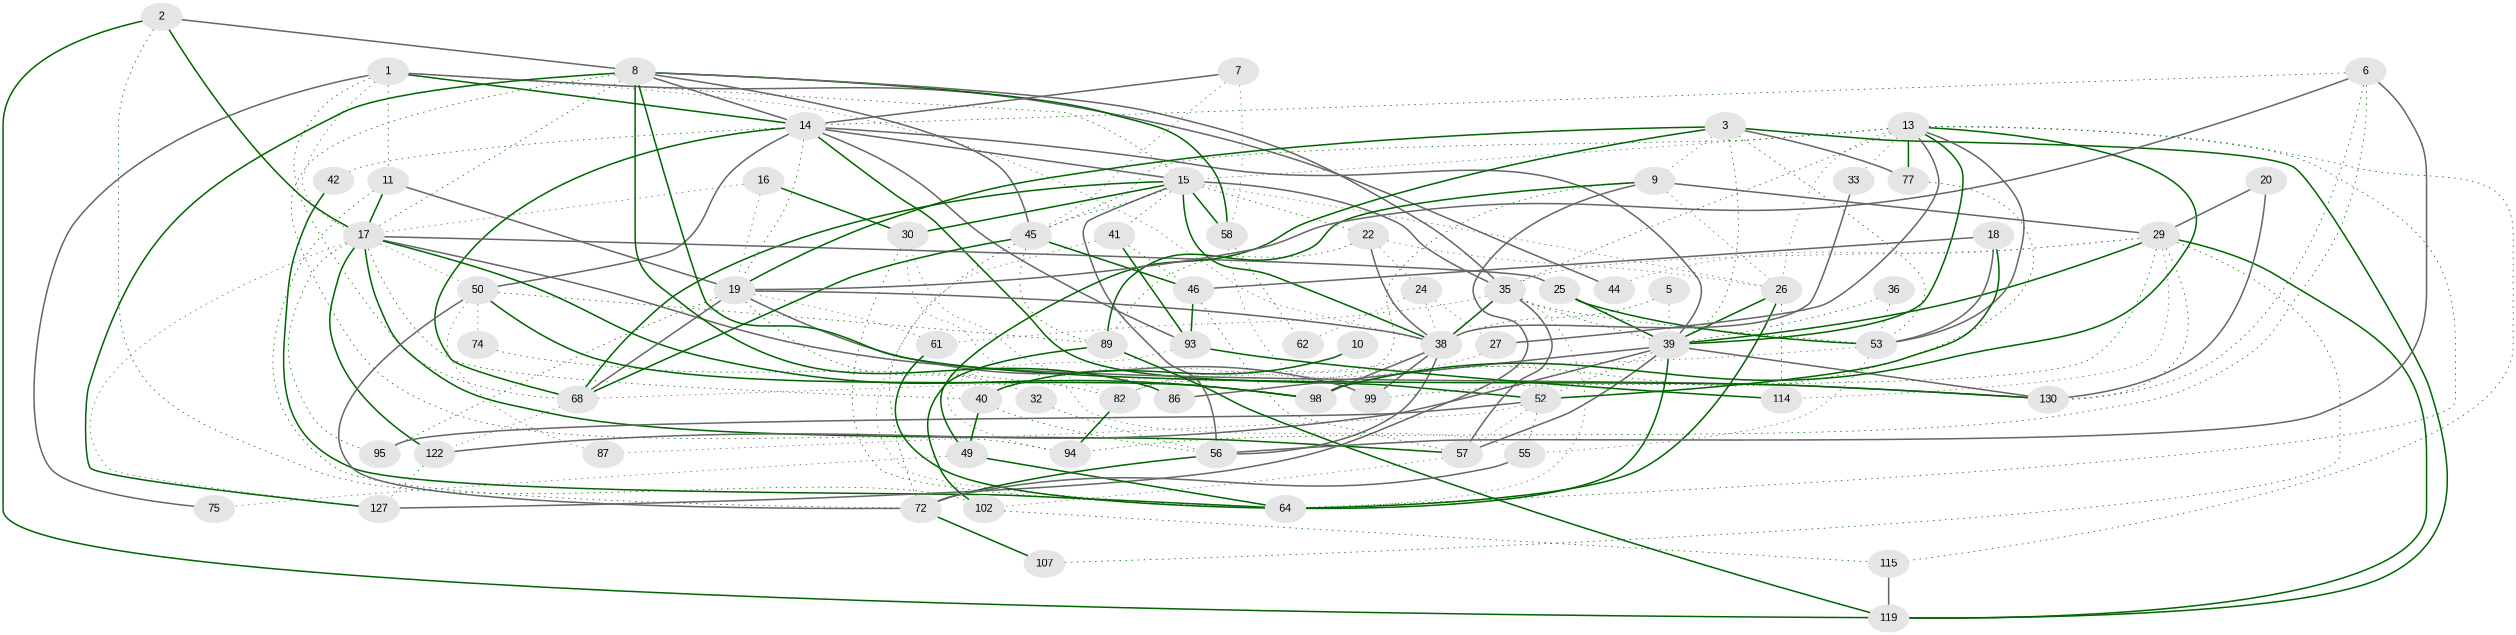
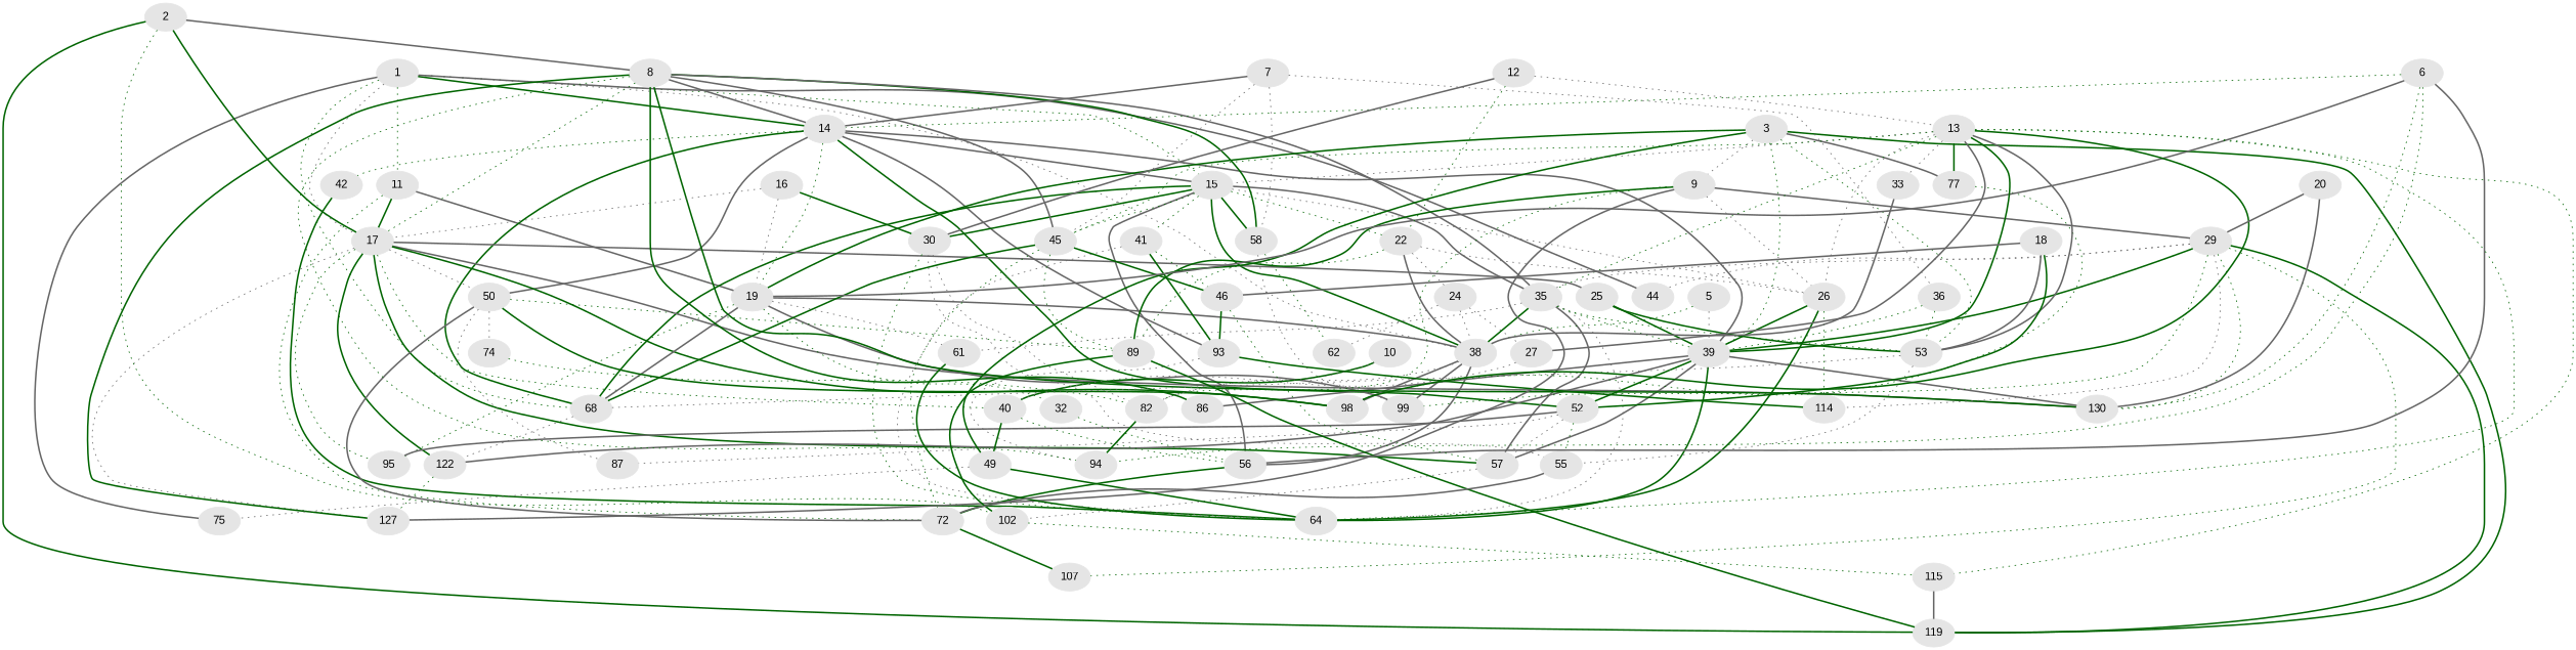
  graph {
    fontname="Liberation Sans"
    node [color=gray90 fontname="Liberation Sans" style=filled]
    edge [color=darkgreen fontname="Liberation Sans" style=dotted]
    1 [super="+137+4"]
    11
    14 [super="+23+132"]
    15 [super="+47"]
    17 [super="+31+48"]
    38 [super="+65+59"]
    44
    68
    75
    19 [super="+28"]
    72 [super="+81"]
    39 [super="+78+108+43"]
    42
    50 [super="+80"]
    52 [super="+60+71"]
    93
    56 [super="+135"]
    45 [super="+129+91"]
    58
    35 [super="+113+70+123"]
    26 [super="+83+124"]
    22 [super="+84"]
    30 [super="+133"]
    41
    130
    127
    40 [super="+96"]
    98 [super="+101"]
    25 [super="+140"]
    57 [super="+73"]
    95
    122 [super="+126"]
    82
    99 [super="+105"]
    2 [super="+103"]
    8 [super="+139+34"]
    102
    119 [super="+131"]
    94
    86
    115
    3 [super="+76"]
    9 [super="+21"]
    49
    53 [super="+100+88"]
    77
    29 [super="+63+121"]
    89 [super="+112"]
    32
    61
    64 [super="+85"]
    55
    5
    6 [super="+109"]
    7
    36
    46 [super="+66"]
    62
    114
    107
    10
    13 [super="+117"]
    27
    33
+   12
    24 [super="+111"]
    74
    87
    16
    18
    20
    1 -- 11
    1 -- 14 [style=bold]
    1 -- 15
    1 -- 17 [color=gray40 weight=2]
    1 -- 38 [color=gray40]
    1 -- 44 [color=gray40 style=bold]
    1 -- 68
    1 -- 75 [color=gray40 style=bold]
    11 -- 17 [style=bold]
    11 -- 19 [color=gray40 style=bold]
    11 -- 72
    14 -- 15 [color=gray40 style=bold]
    14 -- 68 [style=bold]
    14 -- 19 [weight=3]
    14 -- 39 [color=gray40 style=bold]
    14 -- 42
    14 -- 50 [color=gray40 style=bold]
    14 -- 52 [style=bold]
    14 -- 93 [color=gray40 style=bold]
    15 -- 38 [style=bold]
    15 -- 68 [style=bold]
    15 -- 56 [color=gray40 style=bold]
    15 -- 45
    15 -- 58 [style=bold]
    15 -- 35 [color=gray40 style=bold]
    15 -- 26 [color=gray40]
    15 -- 22
    15 -- 30 [style=bold]
    15 -- 41 [weight=2]
    17 -- 50 [color=gray40]
    17 -- 130 [color=gray40 style=bold]
    17 -- 127 [color=gray40]
    17 -- 40
    17 -- 98 [style=bold]
    17 -- 25 [color=gray40 style=bold]
    17 -- 57 [style=bold]
    17 -- 95
    17 -- 122 [style=bold weight=2]
    38 -- 56 [color=gray40 style=bold]
    38 -- 98 [color=gray40 style=bold]
    38 -- 82 [color=gray40]
    38 -- 99 [color=gray40 style=bold]
    68 -- 122 [color=gray40]
    19 -- 38 [color=gray40 style=bold weight=2]
    19 -- 68 [color=gray40 style=bold]
    19 -- 95
    19 -- 99 [color=gray40 style=bold weight=3]
    19 -- 32
    19 -- 61 [color=gray40]
    72 -- 107 [style=bold]
-   39 -- 52
+   39 -- 52 [style=bold]
    39 -- 130 [color=gray40 style=bold]
    39 -- 57 [color=gray40 style=bold]
    39 -- 122 [color=gray40 style=bold]
    39 -- 86 [color=gray40 style=bold]
    39 -- 64 [style=bold weight=2]
    42 -- 64 [style=bold]
    50 -- 72 [color=gray40 style=bold]
    50 -- 98 [style=bold]
    50 -- 89
    50 -- 74 [color=gray40]
    50 -- 87 [color=gray40]
    52 -- 57 [color=gray40]
    52 -- 95 [color=gray40 style=bold]
    52 -- 55
    52 -- 87 [color=gray40]
    93 -- 94 [color=gray40]
    93 -- 114 [style=bold]
    56 -- 72 [style=bold]
    45 -- 68 [style=bold]
    45 -- 72
    45 -- 89
    45 -- 46 [style=bold]
    58 -- 99 [color=gray40]
    58 -- 62
    35 -- 38 [style=bold weight=2]
    35 -- 39
    35 -- 57 [color=gray40 style=bold]
    35 -- 53
    35 -- 61 [color=gray40]
    35 -- 64 [color=gray40]
    26 -- 39 [style=bold]
    26 -- 64 [style=bold]
    26 -- 114
    22 -- 38 [color=gray40 style=bold]
    22 -- 26 [color=gray40]
    22 -- 89
    22 -- 24 [color=gray40 weight=2]
    30 -- 82 [color=gray40]
    30 -- 64
    30 -- 55 [color=gray40]
    41 -- 93 [style=bold]
    41 -- 64 [color=gray40]
    41 -- 46
    40 -- 56
    40 -- 49 [style=bold]
    25 -- 39 [style=bold]
    25 -- 53 [style=bold]
    57 -- 102 [color=gray40]
    122 -- 127
    82 -- 94 [style=bold]
    2 -- 17 [style=bold]
    2 -- 8 [color=gray40 style=bold]
    2 -- 102
    2 -- 119 [style=bold]
    8 -- 14 [color=gray40 style=bold]
    8 -- 17
    8 -- 45 [color=gray40 style=bold]
    8 -- 58 [style=bold]
    8 -- 35 [color=gray40 style=bold]
    8 -- 130 [style=bold]
    8 -- 127 [style=bold]
    8 -- 94
    8 -- 86 [style=bold weight=2]
    102 -- 115
    115 -- 119 [color=gray40 style=bold]
    3 -- 19 [style=bold]
    3 -- 39
    3 -- 119 [style=bold]
    3 -- 9 [color=gray40]
    3 -- 49 [style=bold]
    3 -- 53
    3 -- 77 [color=gray40 style=bold]
    9 -- 26 [color=gray40 weight=2]
    9 -- 127 [color=gray40 style=bold]
    9 -- 82
    9 -- 29 [color=gray40 style=bold]
    9 -- 89 [style=bold]
    49 -- 75 [color=gray40]
    49 -- 64 [style=bold]
    53 -- 68 [color=gray40]
    53 -- 55 [color=gray40]
    77 -- 98
    29 -- 44 [color=gray40]
    29 -- 39 [style=bold]
    29 -- 35 [color=gray40]
    29 -- 130
    29 -- 99
    29 -- 119 [style=bold]
    29 -- 114 [color=gray40]
    29 -- 107
    89 -- 102 [style=bold]
    89 -- 119 [style=bold]
    32 -- 56
    61 -- 64 [style=bold]
    55 -- 72 [color=gray40 style=bold]
    5 -- 38
    5 -- 39 [color=gray40]
    6 -- 14
    6 -- 19 [color=gray40 style=bold]
    6 -- 56 [color=gray40 style=bold weight=2]
    6 -- 130
    6 -- 94
    7 -- 14 [color=gray40 style=bold]
    7 -- 45 [color=gray40]
    7 -- 58 [color=gray40]
+   7 -- 36 [color=gray40]
    36 -- 39
    36 -- 53
    46 -- 93 [style=bold]
    46 -- 57
    10 -- 40 [style=bold]
    10 -- 82 [color=gray40]
    13 -- 15 [color=gray40]
    13 -- 39 [style=bold weight=2]
    13 -- 45
    13 -- 35
    13 -- 26 [color=gray40 weight=2]
    13 -- 98 [style=bold]
    13 -- 115
    13 -- 53 [color=gray40 style=bold]
    13 -- 77 [style=bold]
    13 -- 64
    13 -- 27 [color=gray40 style=bold]
    13 -- 33 [color=gray40]
    27 -- 40 [color=gray40]
    33 -- 38 [color=gray40 style=bold]
+   12 -- 22
+   12 -- 30 [color=gray40 style=bold]
+   12 -- 13 [color=gray40]
    24 -- 38 [color=gray40]
    24 -- 62 [color=gray40]
    24 -- 27 [color=gray40]
    74 -- 82
    16 -- 17 [color=gray40]
    16 -- 19 [color=gray40]
    16 -- 30 [style=bold]
    18 -- 52 [style=bold]
    18 -- 53 [color=gray40 style=bold]
    18 -- 46 [color=gray40 style=bold]
    20 -- 130 [color=gray40 style=bold]
    20 -- 29 [color=gray40 style=bold]
  }
